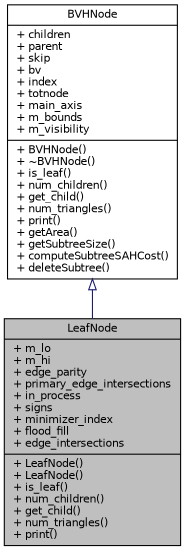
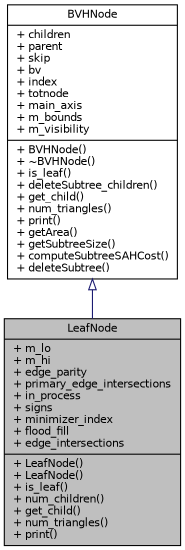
  digraph {
    node [color=black fontname=Helvetica fontsize=10 shape=record style=filled]
    n1 [fillcolor=grey75 fontcolor=black height=0.2 label="{LeafNode\n|+ m_lo\l+ m_hi\l+ edge_parity\l+ primary_edge_intersections\l+ in_process\l+ signs\l+ minimizer_index\l+ flood_fill\l+ edge_intersections\l|+ LeafNode()\l+ LeafNode()\l+ is_leaf()\l+ num_children()\l+ get_child()\l+ num_triangles()\l+ print()\l}" width=0.4]
-   n2 [fillcolor=white height=0.2 label="{BVHNode\n|+ children\l+ parent\l+ skip\l+ bv\l+ index\l+ totnode\l+ main_axis\l+ m_bounds\l+ m_visibility\l|+ BVHNode()\l+ ~BVHNode()\l+ is_leaf()\l+ num_children()\l+ get_child()\l+ num_triangles()\l+ print()\l+ getArea()\l+ getSubtreeSize()\l+ computeSubtreeSAHCost()\l+ deleteSubtree()\l}" width=0.4]
+   n2 [fillcolor=white height=0.2 label="{BVHNode\n|+ children\l+ parent\l+ skip\l+ bv\l+ index\l+ totnode\l+ main_axis\l+ m_bounds\l+ m_visibility\l|+ BVHNode()\l+ ~BVHNode()\l+ is_leaf()\l+ deleteSubtree_children()\l+ get_child()\l+ num_triangles()\l+ print()\l+ getArea()\l+ getSubtreeSize()\l+ computeSubtreeSAHCost()\l+ deleteSubtree()\l}" width=0.4]
    n2 -> n1 [arrowtail=empty color=midnightblue dir=back fontname=Helvetica fontsize=10 labelfontname=Helvetica labelfontsize=10 style=solid]
  }
